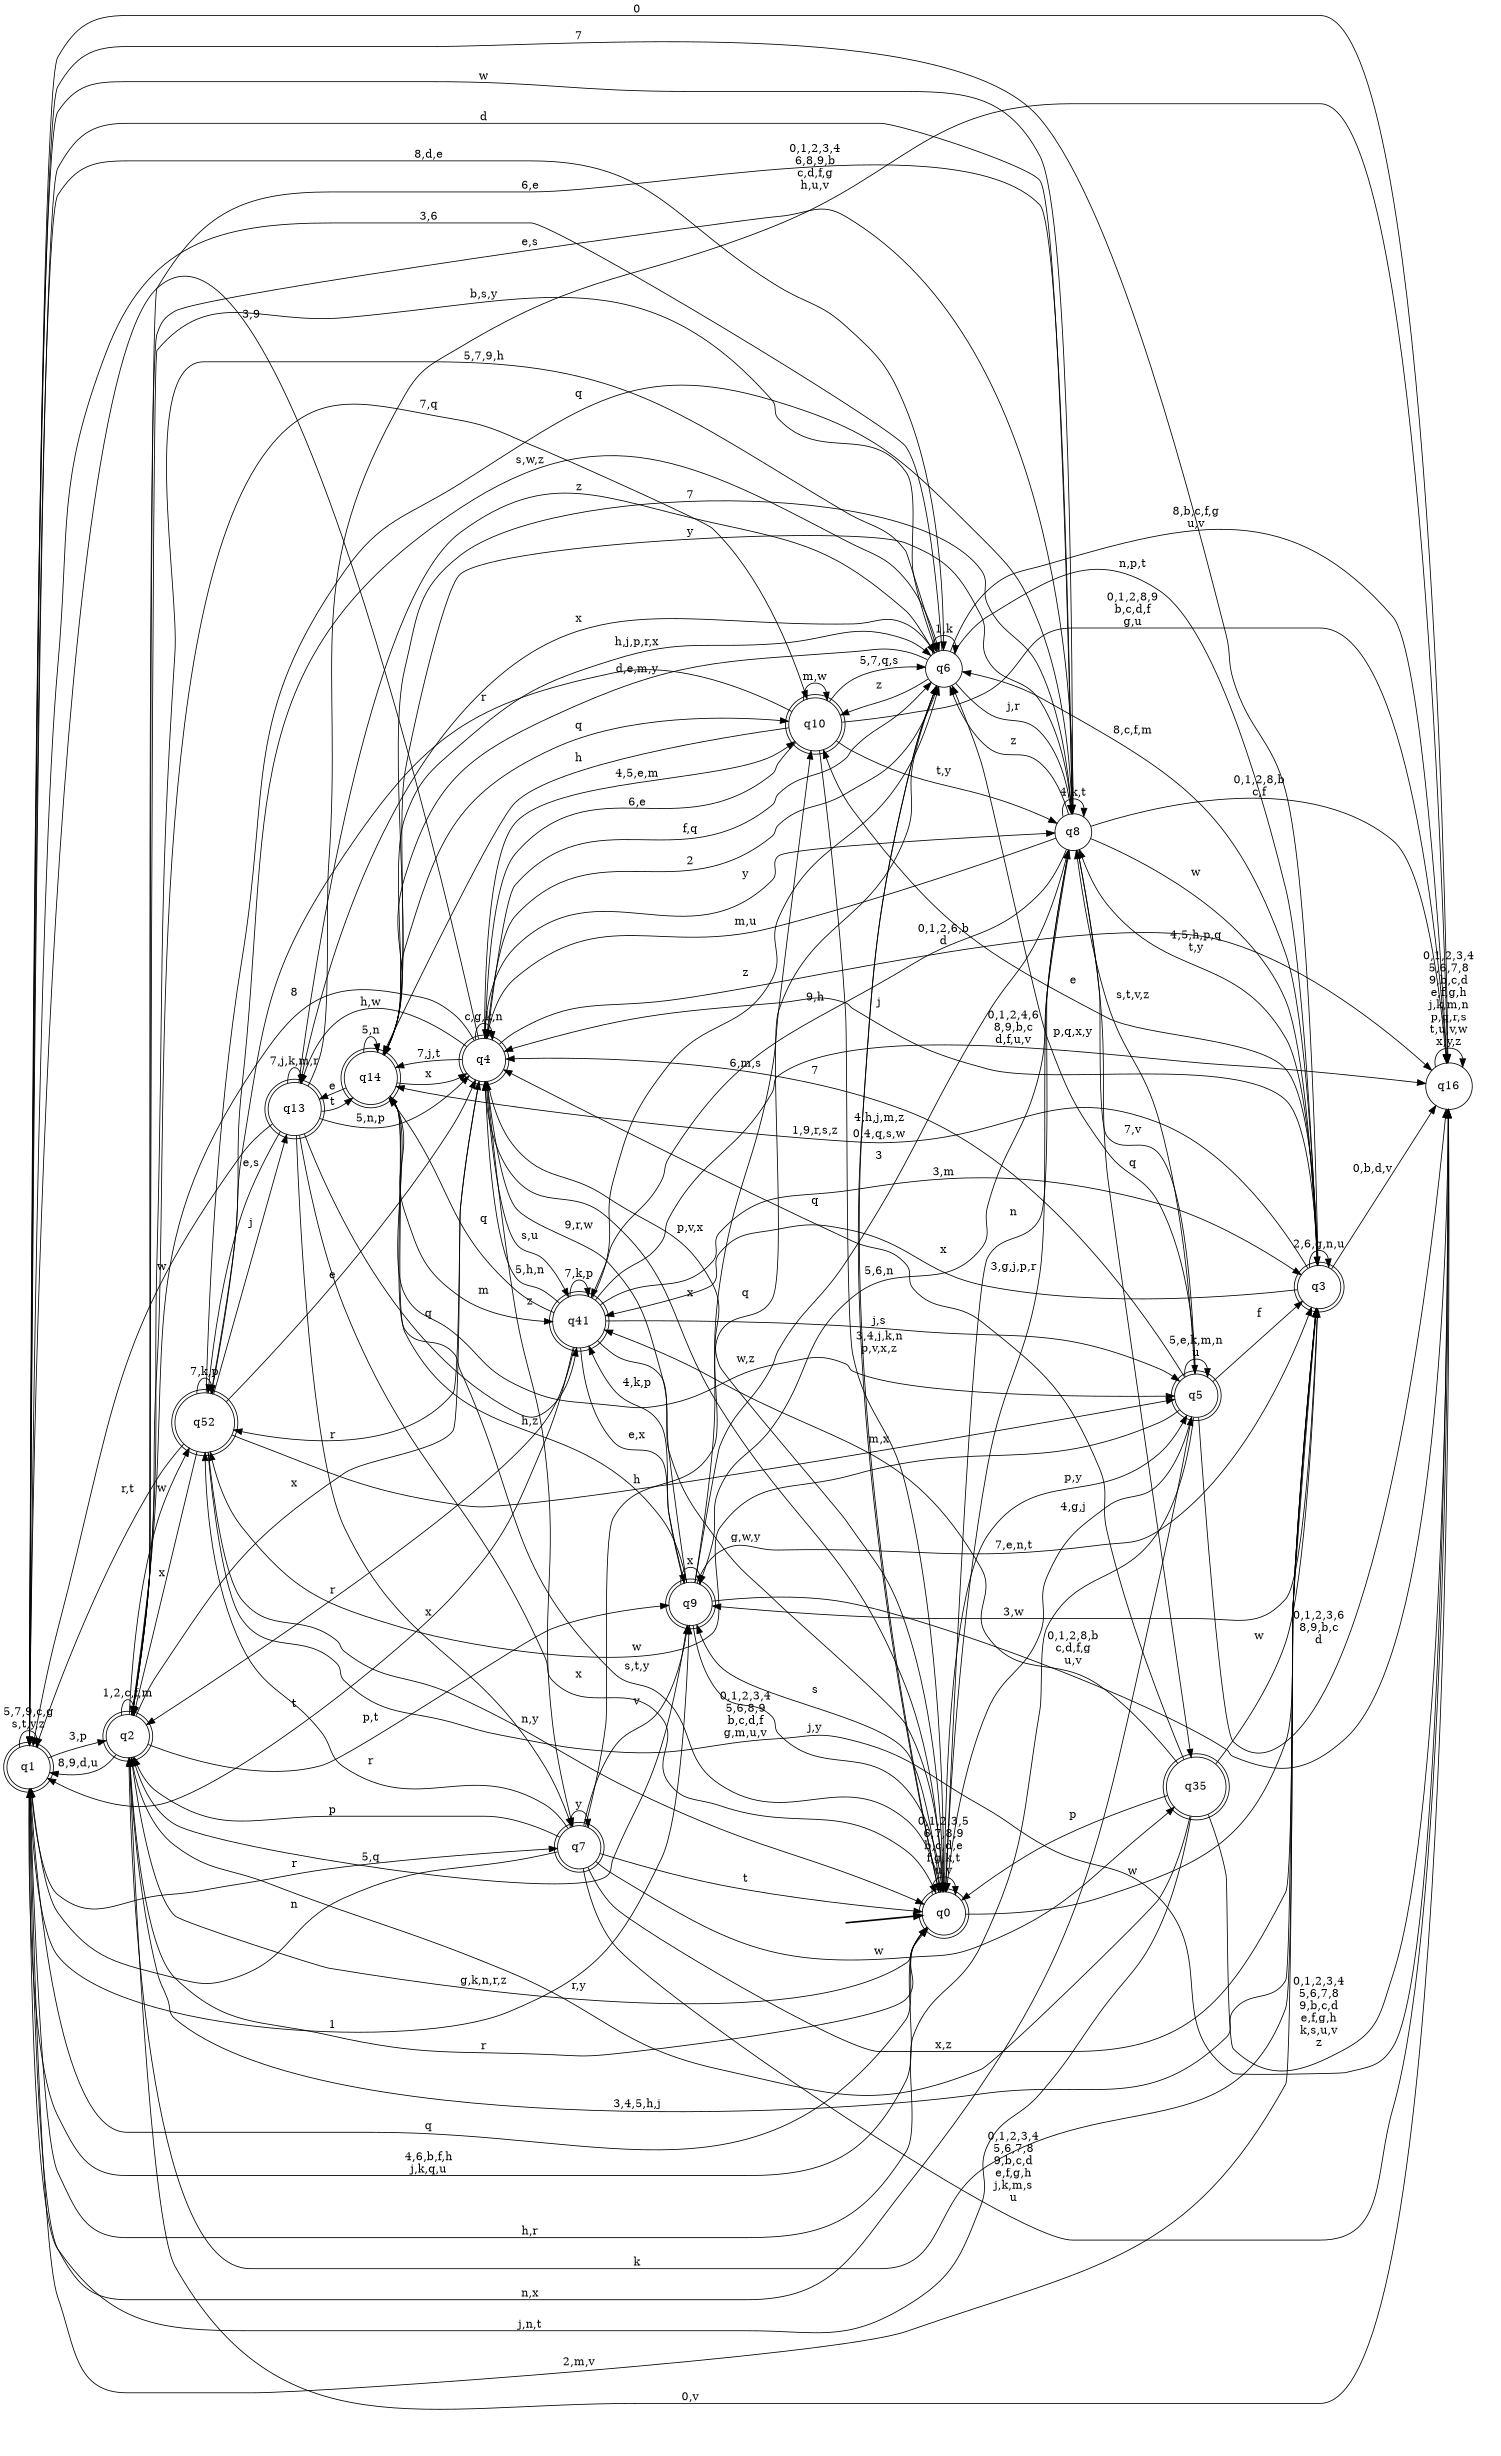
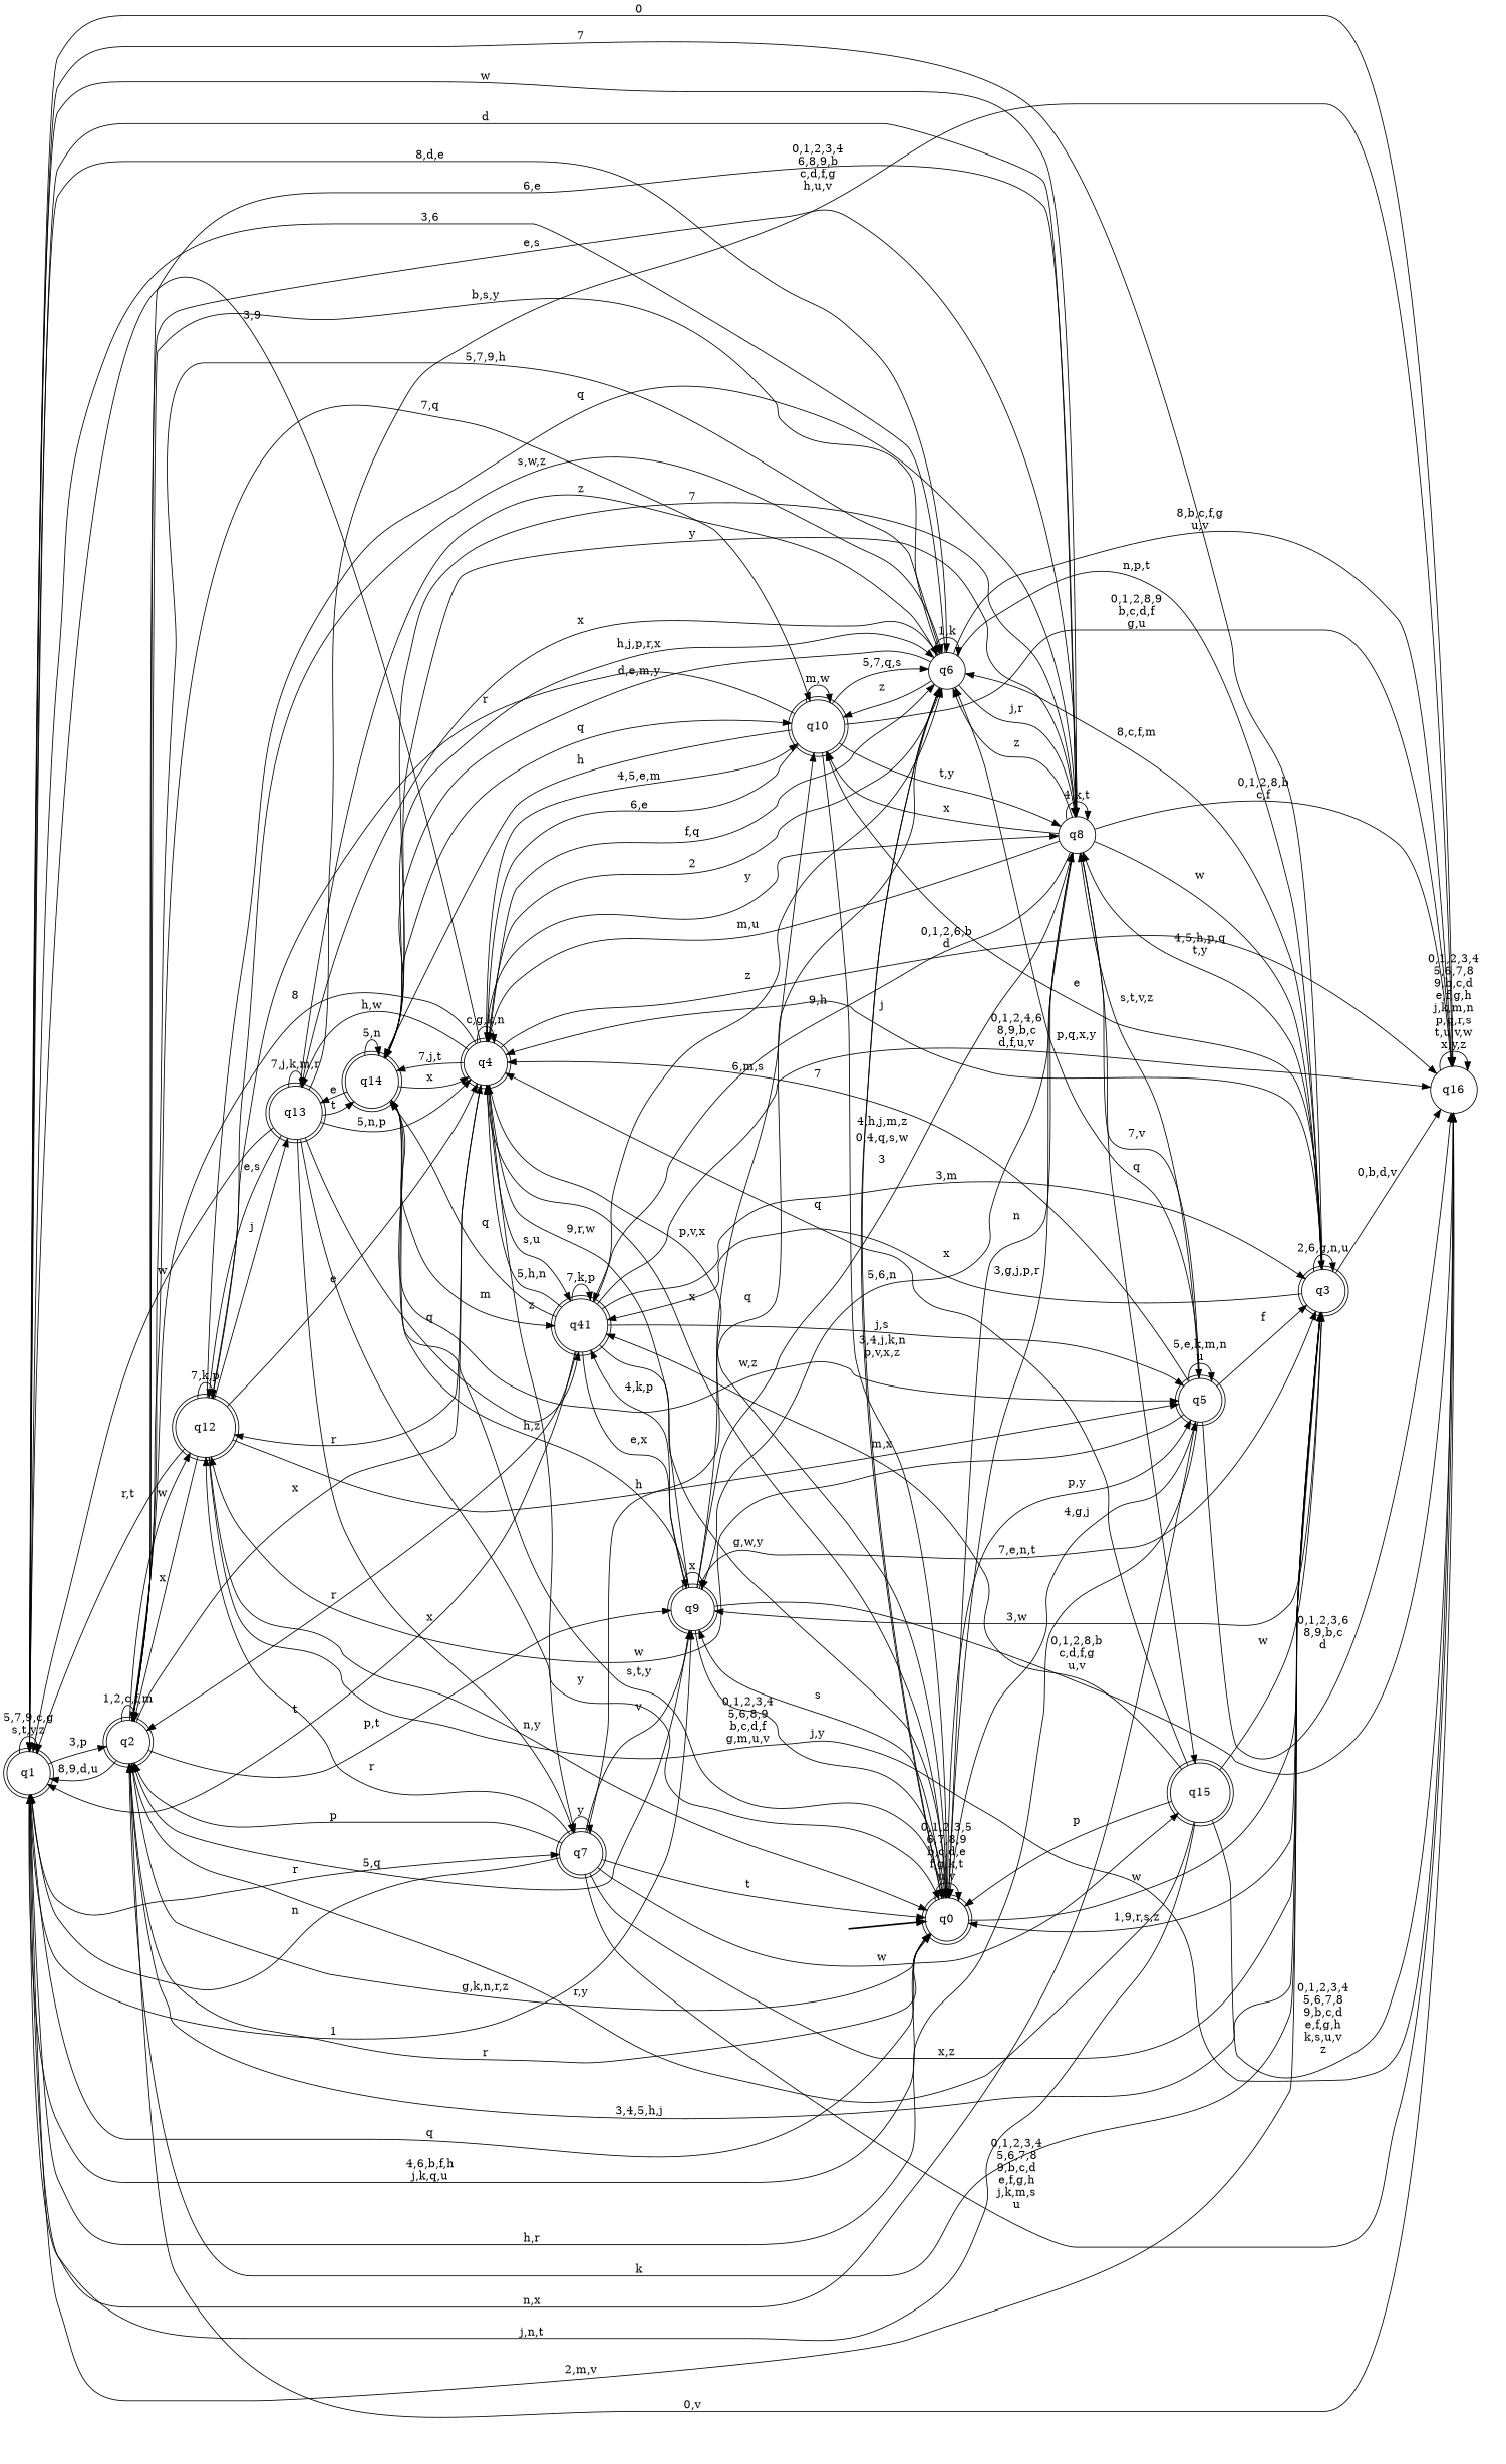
  digraph {
    rankdir=LR
    node [shape=doublecircle style="rounded,filled" color=black fillcolor=white]
    __start0 [height=0 shape=none style=invis width=0 color="" fillcolor=""]
    n2 [label=q0]
    n3 [label=q1]
    n4 [label=q2]
    n5 [label=q3]
    n6 [label=q4]
    n7 [label=q5]
    n8 [label=q6 shape=circle style=filled]
    n9 [label=q8 shape=circle style=filled]
    n10 [label=q9]
    n11 [label=q7]
    n12 [label=q16 shape=circle style=filled]
    n13 [label=q10]
-   n14 [label=q52]
+   n14 [label=q12]
    n15 [label=q41]
    n16 [label=q13]
    n17 [label=q14]
-   n18 [label=q35]
+   n18 [label=q15]
    subgraph cluster_1 {
      nodesep=0.15
      ranksep=0.15
      style=invis
      __start0
      n2
    }
    __start0 -> n2 [penwidth=2]
    n2 -> n2 [label="0,1,2,3,5\n6,7,8,9\nb,c,d,e\nf,g,k,t\nu,v"]
    n2 -> n3 [label=q]
    n2 -> n4 [label=r]
    n2 -> n5 [label=w]
    n2 -> n6 [label=x]
    n2 -> n7 [label="p,y"]
    n2 -> n8 [label="4,h,j,m,z"]
    n2 -> n9 [label=n]
    n2 -> n10 [label=s]
    n3 -> n2 [label="4,6,b,f,h\nj,k,q,u"]
    n3 -> n3 [label="5,7,9,c,g\ns,t,y,z"]
    n3 -> n4 [label="3,p"]
    n3 -> n5 [label="2,m,v"]
    n3 -> n7 [label="n,x"]
    n3 -> n8 [label="8,d,e"]
    n3 -> n9 [label=w]
    n3 -> n10 [label=1]
    n3 -> n11 [label=r]
    n3 -> n12 [label=0]
    n4 -> n2 [label="g,k,n,r,z"]
    n4 -> n3 [label="8,9,d,u"]
    n4 -> n4 [label="1,2,c,f,m"]
    n4 -> n5 [label="3,4,5,h,j"]
    n4 -> n6 [label=x]
    n4 -> n8 [label="b,s,y"]
    n4 -> n9 [label="6,e"]
    n4 -> n10 [label="p,t"]
    n4 -> n12 [label="0,v"]
    n4 -> n13 [label="7,q"]
    n4 -> n14 [label=w]
-   n5 -> n17 [label="1,9,r,s,z"]
+   n5 -> n2 [label="1,9,r,s,z"]
    n5 -> n3 [label=7]
    n5 -> n4 [label=k]
    n5 -> n5 [label="2,6,g,n,u"]
    n5 -> n6 [label=j]
    n5 -> n8 [label="8,c,f,m"]
    n5 -> n9 [label="4,5,h,p,q\nt,y"]
    n5 -> n10 [label="3,w"]
    n5 -> n12 [label="0,b,d,v"]
    n5 -> n13 [label=e]
    n5 -> n15 [label=x]
    n6 -> n2 [label="p,v,x"]
    n6 -> n3 [label="3,9"]
    n6 -> n4 [label=8]
    n6 -> n6 [label="c,g,k,n"]
    n6 -> n8 [label="f,q"]
    n6 -> n9 [label=y]
    n6 -> n11 [label=z]
    n6 -> n12 [label="0,1,2,6,b\nd"]
    n6 -> n13 [label="4,5,e,m"]
    n6 -> n14 [label=r]
    n6 -> n15 [label="s,u"]
    n6 -> n16 [label="h,w"]
    n6 -> n17 [label="7,j,t"]
    n7 -> n2 [label="4,g,j"]
    n7 -> n3 [label="h,r"]
    n7 -> n5 [label=f]
    n7 -> n6 [label=7]
    n7 -> n7 [label="5,e,k,m,n\nu"]
    n7 -> n8 [label="p,q,x,y"]
    n7 -> n9 [label="s,t,v,z"]
    n7 -> n12 [label="0,1,2,3,6\n8,9,b,c\nd"]
    n7 -> n14 [label=w]
    n8 -> n2 [label="0,4,q,s,w"]
    n8 -> n3 [label="3,6"]
    n8 -> n4 [label="5,7,9,h"]
    n8 -> n5 [label="n,p,t"]
    n8 -> n6 [label=2]
    n8 -> n8 [label="1,k"]
    n8 -> n9 [label="j,r"]
    n8 -> n12 [label="8,b,c,f,g\nu,v"]
    n8 -> n13 [label=z]
    n8 -> n16 [label=x]
    n8 -> n17 [label="d,e,m,y"]
    n9 -> n2 [label="3,g,j,p,r"]
    n9 -> n3 [label=d]
    n9 -> n4 [label="e,s"]
    n9 -> n5 [label=w]
    n9 -> n6 [label="m,u"]
    n9 -> n7 [label="7,v"]
    n9 -> n8 [label=z]
    n9 -> n9 [label="4,k,t"]
    n9 -> n10 [label="5,6,n"]
    n9 -> n12 [label="0,1,2,8,b\nc,f"]
+   n9 -> n13 [label=x]
    n9 -> n15 [label="9,h"]
    n9 -> n17 [label=y]
    n9 -> n18 [label=q]
    n10 -> n2 [label="j,y"]
    n10 -> n4 [label="5,q"]
    n10 -> n5 [label="7,e,n,t"]
    n10 -> n6 [label="9,r,w"]
    n10 -> n9 [label=3]
    n10 -> n10 [label=x]
    n10 -> n12 [label="0,1,2,8,b\nc,d,f,g\nu,v"]
    n10 -> n13 [label="6,m,s"]
    n10 -> n15 [label="4,k,p"]
    n10 -> n17 [label="h,z"]
    n11 -> n2 [label=t]
    n11 -> n3 [label=n]
    n11 -> n4 [label=p]
    n11 -> n5 [label="x,z"]
    n11 -> n8 [label=q]
    n11 -> n10 [label=v]
    n11 -> n11 [label=y]
    n11 -> n12 [label="0,1,2,3,4\n5,6,7,8\n9,b,c,d\ne,f,g,h\nj,k,m,s\nu"]
    n11 -> n14 [label=r]
    n11 -> n18 [label=w]
    n12 -> n12 [label="0,1,2,3,4\n5,6,7,8\n9,b,c,d\ne,f,g,h\nj,k,m,n\np,q,r,s\nt,u,v,w\nx,y,z"]
    n13 -> n2 [label="3,4,j,k,n\np,v,x,z"]
    n13 -> n6 [label="6,e"]
    n13 -> n8 [label="5,7,q,s"]
    n13 -> n9 [label="t,y"]
    n13 -> n12 [label="0,1,2,8,9\nb,c,d,f\ng,u"]
    n13 -> n13 [label="m,w"]
    n13 -> n14 [label=r]
    n13 -> n17 [label=h]
    n14 -> n2 [label="n,y"]
    n14 -> n3 [label="r,t"]
    n14 -> n4 [label=x]
    n14 -> n6 [label=e]
    n14 -> n7 [label=h]
    n14 -> n8 [label="s,w,z"]
    n14 -> n9 [label=q]
    n14 -> n12 [label="0,1,2,3,4\n5,6,8,9\nb,c,d,f\ng,m,u,v"]
    n14 -> n14 [label="7,k,p"]
    n14 -> n16 [label=j]
    n15 -> n2 [label="g,w,y"]
    n15 -> n3 [label=t]
    n15 -> n4 [label=r]
    n15 -> n5 [label="3,m"]
    n15 -> n6 [label="5,h,n"]
    n15 -> n7 [label="j,s"]
    n15 -> n8 [label=z]
    n15 -> n10 [label="e,x"]
    n15 -> n12 [label="0,1,2,4,6\n8,9,b,c\nd,f,u,v"]
    n15 -> n15 [label="7,k,p"]
    n15 -> n17 [label=q]
-   n16 -> n2 [label=x]
+   n16 -> n2 [label=y]
    n16 -> n3 [label=w]
    n16 -> n6 [label="5,n,p"]
    n16 -> n8 [label=z]
    n16 -> n11 [label=x]
    n16 -> n12 [label="0,1,2,3,4\n6,8,9,b\nc,d,f,g\nh,u,v"]
    n16 -> n14 [label="e,s"]
    n16 -> n15 [label=q]
    n16 -> n16 [label="7,j,k,m,r"]
    n16 -> n17 [label=t]
    n17 -> n2 [label="s,t,y"]
    n17 -> n6 [label=x]
    n17 -> n7 [label="w,z"]
    n17 -> n8 [label="h,j,p,r,x"]
    n17 -> n9 [label=7]
    n17 -> n13 [label=q]
    n17 -> n15 [label=m]
    n17 -> n16 [label=e]
    n17 -> n17 [label="5,n"]
    n18 -> n2 [label=p]
    n18 -> n3 [label="j,n,t"]
    n18 -> n4 [label="r,y"]
    n18 -> n5 [label=w]
    n18 -> n6 [label=q]
    n18 -> n12 [label="0,1,2,3,4\n5,6,7,8\n9,b,c,d\ne,f,g,h\nk,s,u,v\nz"]
    n18 -> n15 [label="m,x"]
  }
